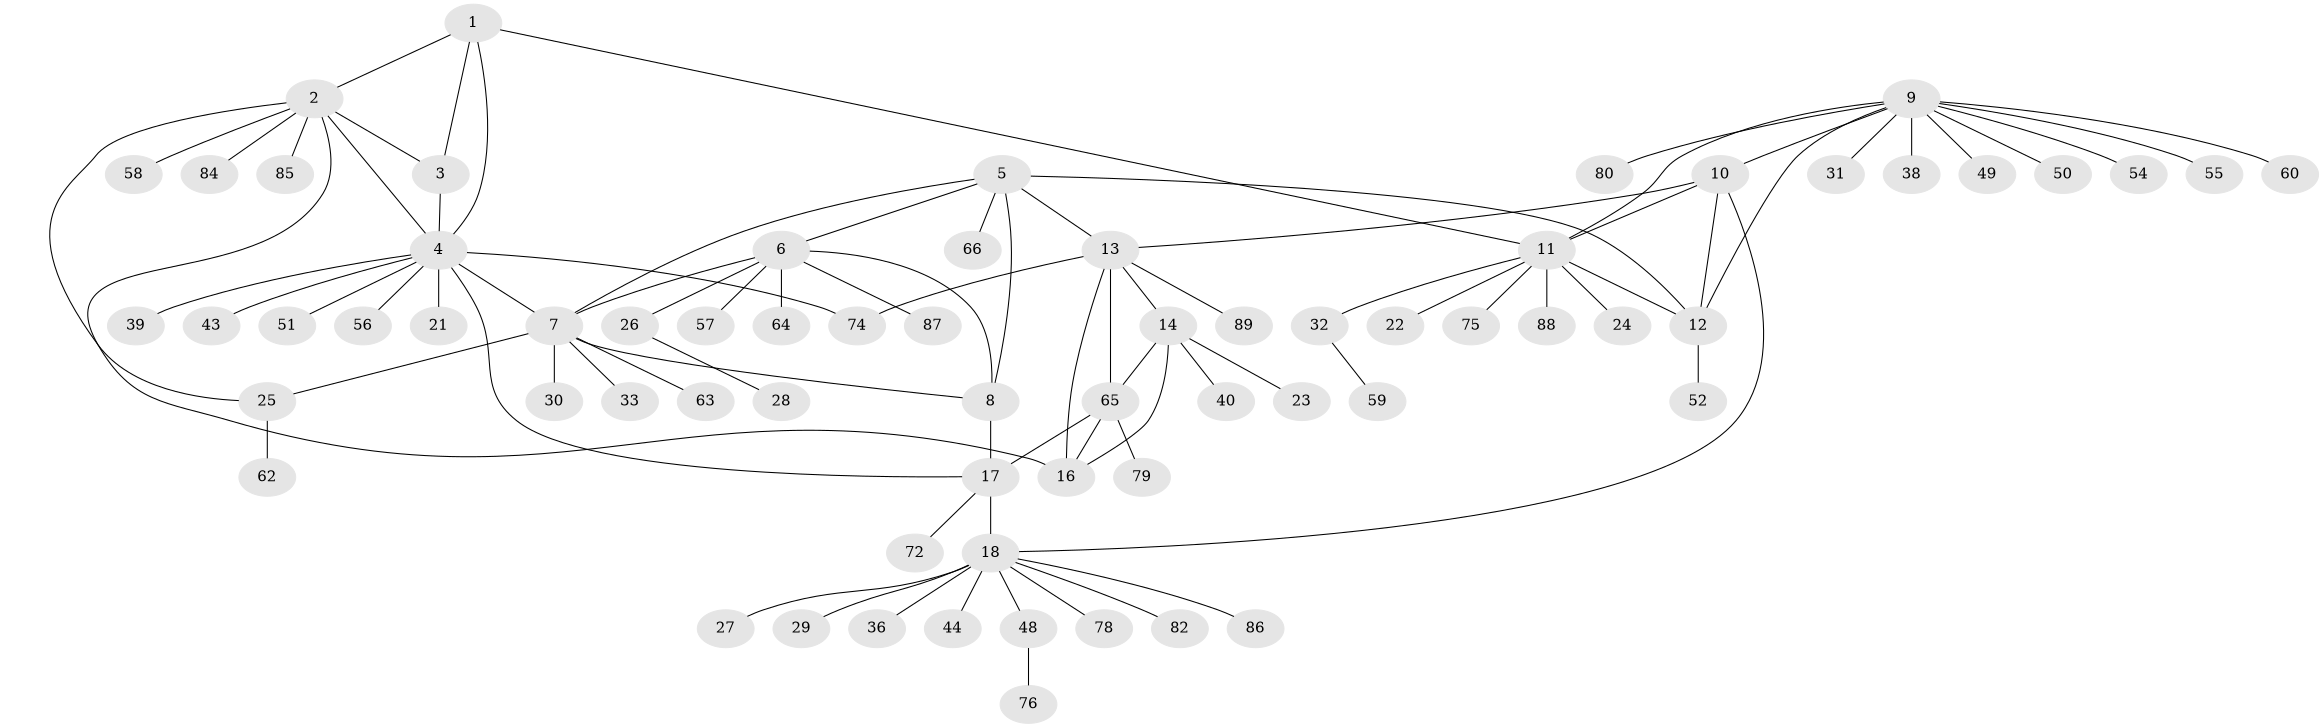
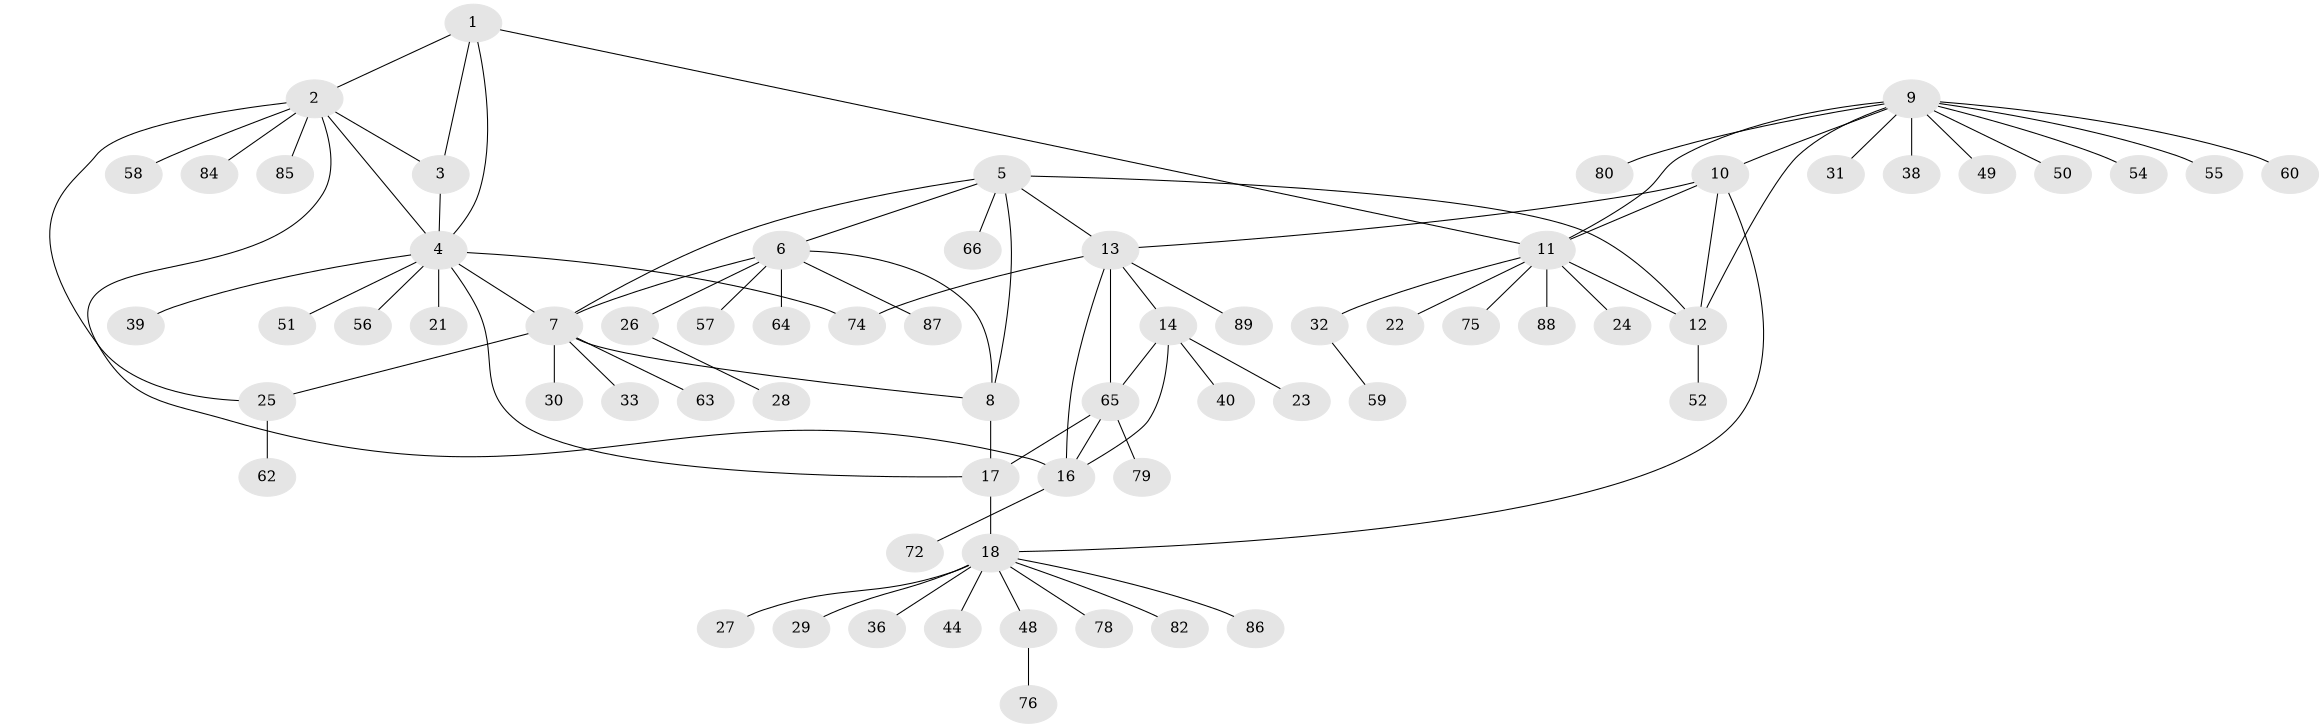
  graph {
    node [color=gray90 style=filled]
    1 [super="+69"]
    2 [super="+45"]
    3 [super="+73"]
    4 [super="+71"]
    11 [super="+46"]
    16 [super="+42"]
    25 [super="+70"]
    58
    84
    85
    7 [super="+47"]
    17 [super="+19"]
    21
    39
-   43
    51
    56
    74
    12 [super="+81"]
    22
    24
    32 [super="+34"]
    75
    88
    72
    62 [super="+83"]
    8
    30
    33
    63
    18 [super="+20"]
    5 [super="+37"]
    6 [super="+41"]
    13 [super="+77"]
    66
    26 [super="+61"]
    57
    64
    87
    52
    14 [super="+35"]
    n42 [label=65 super="+67"]
    89
    28
    9 [super="+65"]
    10
    31
    38
    49
    50 [super="+53"]
    54
    55
    60
    80
    27
    29
    36
    44 [super="+68"]
    48
    78
    82
    86
    59
    23
    40
    79
    76
    1 -- 2
    1 -- 3
    1 -- 4
    1 -- 11
    2 -- 3
    2 -- 4
    2 -- 16
    2 -- 25
    2 -- 58
    2 -- 84
    2 -- 85
    3 -- 4
    4 -- 7
    4 -- 17
    4 -- 21
    4 -- 39
-   4 -- 43
    4 -- 51
    4 -- 56
    4 -- 74
    11 -- 12
    11 -- 22
    11 -- 24
    11 -- 32
    11 -- 75
    11 -- 88
-   17 -- 72
+   16 -- 72
    25 -- 62
    7 -- 25
    7 -- 8
    7 -- 30
    7 -- 33
    7 -- 63
    17 -- 18 [weight=4]
    12 -- 52
    32 -- 59
    8 -- 17
    18 -- 27
    18 -- 29
    18 -- 36
    18 -- 44
    18 -- 48
    18 -- 78
    18 -- 82
    18 -- 86
    5 -- 7
    5 -- 12
    5 -- 8
    5 -- 6
    5 -- 13
    5 -- 66
    6 -- 7
    6 -- 8
    6 -- 26
    6 -- 57
    6 -- 64
    6 -- 87
    13 -- 16
    13 -- 74
    13 -- 14
    13 -- n42
    13 -- 89
    26 -- 28
    14 -- 16
    14 -- n42
    14 -- 23
    14 -- 40
    n42 -- 16
    n42 -- 17
    n42 -- 79
    9 -- 11
    9 -- 12
    9 -- 10
    9 -- 31
    9 -- 38
    9 -- 49
    9 -- 50
    9 -- 54
    9 -- 55
    9 -- 60
    9 -- 80
    10 -- 11
    10 -- 12
    10 -- 18
    10 -- 13
    48 -- 76
  }
